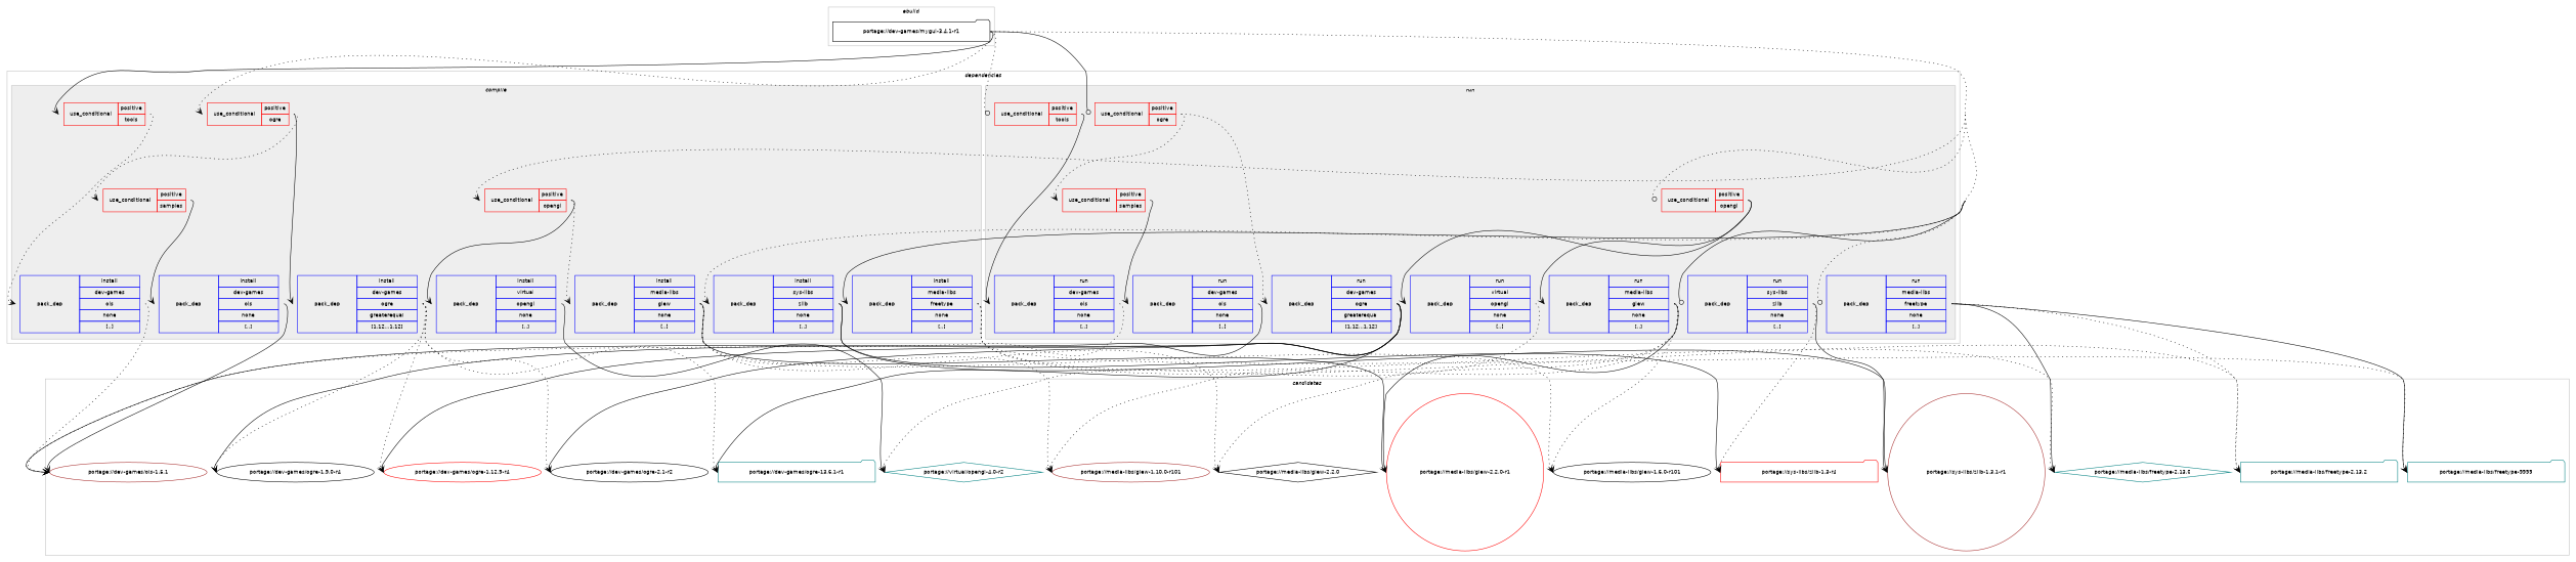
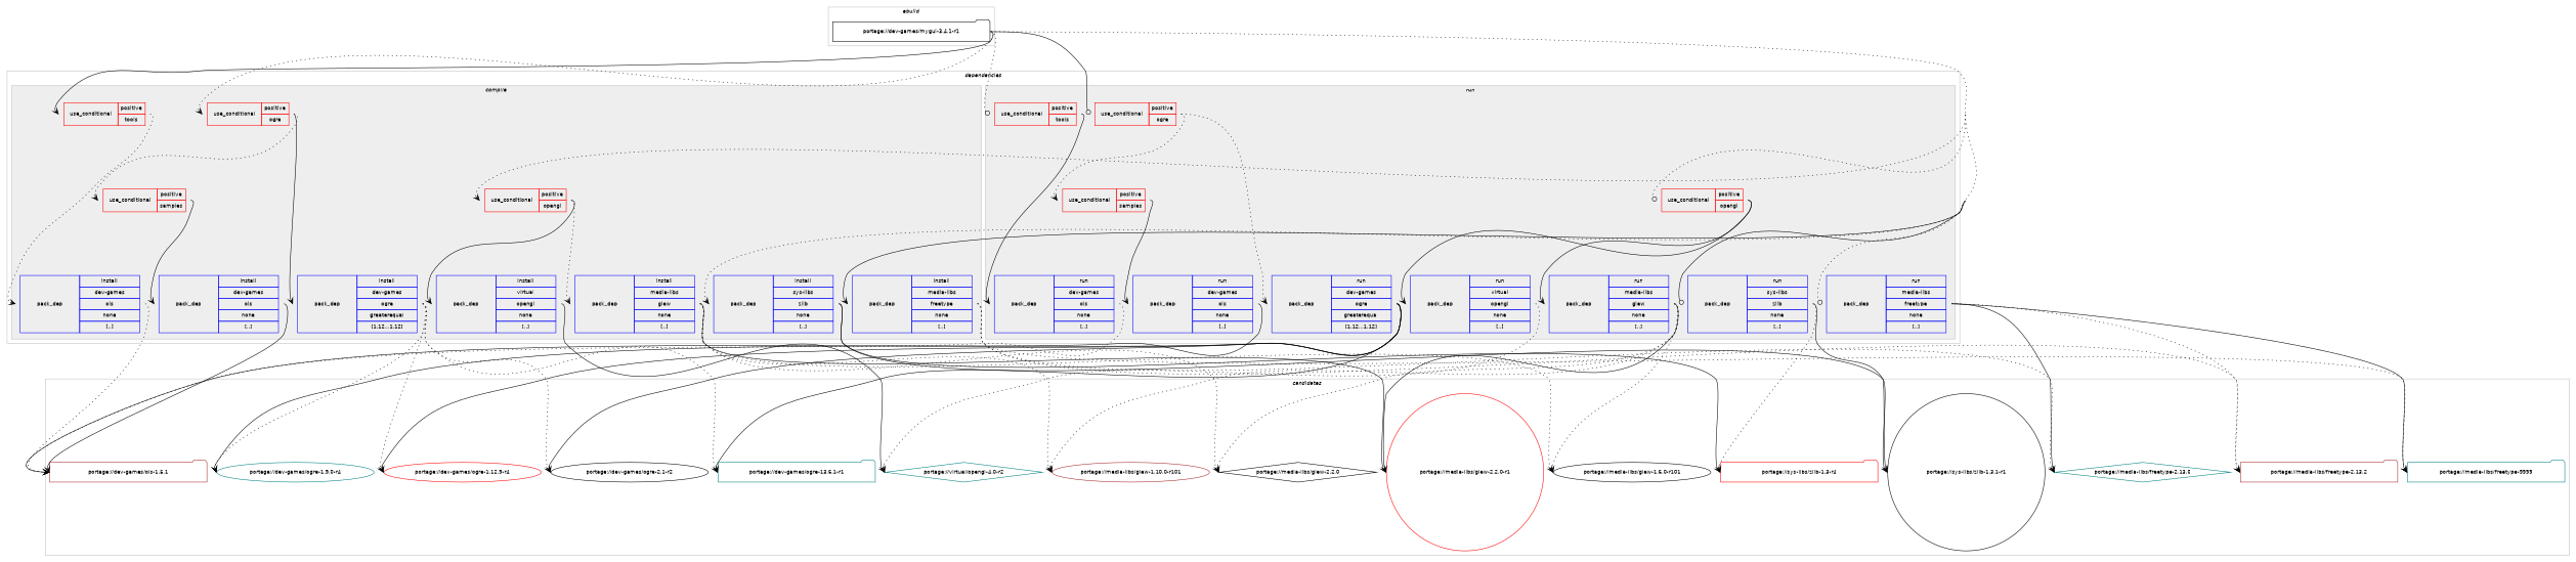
  digraph {
    compound=true
    concentrate=true
    fontname=Helvetica
    fontsize=10
    newrank=true
    rankdir=TB
    ranksep=1.5
    node [color=blue fontname=Helvetica fontsize=10 shape=none]
    edge [arrowhead=vee headport=w style=dotted tailport=e weight=100]
    n1 [color=black label="portage://dev-games/mygui-3.4.1-r1" shape=folder width=4]
    n2 [label=<<TABLE BORDER="0" CELLBORDER="1" CELLSPACING="0" CELLPADDING="4" WIDTH="220"><TR><TD ROWSPAN="6" CELLPADDING="30">pack_dep</TD></TR><TR><TD WIDTH="110">install</TD></TR><TR><TD>dev-games</TD></TR><TR><TD>ogre</TD></TR><TR><TD>greaterequal</TD></TR><TR><TD>[1.12,,,1.12]</TD></TR></TABLE>>]
    n3 [label=<<TABLE BORDER="0" CELLBORDER="1" CELLSPACING="0" CELLPADDING="4" WIDTH="220"><TR><TD ROWSPAN="6" CELLPADDING="30">pack_dep</TD></TR><TR><TD WIDTH="110">install</TD></TR><TR><TD>dev-games</TD></TR><TR><TD>ois</TD></TR><TR><TD>none</TD></TR><TR><TD>[,,]</TD></TR></TABLE>>]
    n4 [color=red label=<<TABLE BORDER="0" CELLBORDER="1" CELLSPACING="0" CELLPADDING="4"><TR><TD ROWSPAN="3" CELLPADDING="10">use_conditional</TD></TR><TR><TD>positive</TD></TR><TR><TD>samples</TD></TR></TABLE>>]
    n5 [color=red label=<<TABLE BORDER="0" CELLBORDER="1" CELLSPACING="0" CELLPADDING="4"><TR><TD ROWSPAN="3" CELLPADDING="10">use_conditional</TD></TR><TR><TD>positive</TD></TR><TR><TD>ogre</TD></TR></TABLE>>]
    n6 [label=<<TABLE BORDER="0" CELLBORDER="1" CELLSPACING="0" CELLPADDING="4" WIDTH="220"><TR><TD ROWSPAN="6" CELLPADDING="30">pack_dep</TD></TR><TR><TD WIDTH="110">install</TD></TR><TR><TD>virtual</TD></TR><TR><TD>opengl</TD></TR><TR><TD>none</TD></TR><TR><TD>[,,]</TD></TR></TABLE>>]
    n7 [label=<<TABLE BORDER="0" CELLBORDER="1" CELLSPACING="0" CELLPADDING="4" WIDTH="220"><TR><TD ROWSPAN="6" CELLPADDING="30">pack_dep</TD></TR><TR><TD WIDTH="110">install</TD></TR><TR><TD>media-libs</TD></TR><TR><TD>glew</TD></TR><TR><TD>none</TD></TR><TR><TD>[,,]</TD></TR></TABLE>>]
    n8 [color=red label=<<TABLE BORDER="0" CELLBORDER="1" CELLSPACING="0" CELLPADDING="4"><TR><TD ROWSPAN="3" CELLPADDING="10">use_conditional</TD></TR><TR><TD>positive</TD></TR><TR><TD>opengl</TD></TR></TABLE>>]
    n9 [label=<<TABLE BORDER="0" CELLBORDER="1" CELLSPACING="0" CELLPADDING="4" WIDTH="220"><TR><TD ROWSPAN="6" CELLPADDING="30">pack_dep</TD></TR><TR><TD WIDTH="110">install</TD></TR><TR><TD>dev-games</TD></TR><TR><TD>ois</TD></TR><TR><TD>none</TD></TR><TR><TD>[,,]</TD></TR></TABLE>>]
    n10 [color=red label=<<TABLE BORDER="0" CELLBORDER="1" CELLSPACING="0" CELLPADDING="4"><TR><TD ROWSPAN="3" CELLPADDING="10">use_conditional</TD></TR><TR><TD>positive</TD></TR><TR><TD>tools</TD></TR></TABLE>>]
    n11 [label=<<TABLE BORDER="0" CELLBORDER="1" CELLSPACING="0" CELLPADDING="4" WIDTH="220"><TR><TD ROWSPAN="6" CELLPADDING="30">pack_dep</TD></TR><TR><TD WIDTH="110">install</TD></TR><TR><TD>media-libs</TD></TR><TR><TD>freetype</TD></TR><TR><TD>none</TD></TR><TR><TD>[,,]</TD></TR></TABLE>>]
    n12 [label=<<TABLE BORDER="0" CELLBORDER="1" CELLSPACING="0" CELLPADDING="4" WIDTH="220"><TR><TD ROWSPAN="6" CELLPADDING="30">pack_dep</TD></TR><TR><TD WIDTH="110">install</TD></TR><TR><TD>sys-libs</TD></TR><TR><TD>zlib</TD></TR><TR><TD>none</TD></TR><TR><TD>[,,]</TD></TR></TABLE>>]
    n13 [label=<<TABLE BORDER="0" CELLBORDER="1" CELLSPACING="0" CELLPADDING="4" WIDTH="220"><TR><TD ROWSPAN="6" CELLPADDING="30">pack_dep</TD></TR><TR><TD WIDTH="110">run</TD></TR><TR><TD>dev-games</TD></TR><TR><TD>ogre</TD></TR><TR><TD>greaterequal</TD></TR><TR><TD>[1.12,,,1.12]</TD></TR></TABLE>>]
    n14 [label=<<TABLE BORDER="0" CELLBORDER="1" CELLSPACING="0" CELLPADDING="4" WIDTH="220"><TR><TD ROWSPAN="6" CELLPADDING="30">pack_dep</TD></TR><TR><TD WIDTH="110">run</TD></TR><TR><TD>dev-games</TD></TR><TR><TD>ois</TD></TR><TR><TD>none</TD></TR><TR><TD>[,,]</TD></TR></TABLE>>]
    n15 [color=red label=<<TABLE BORDER="0" CELLBORDER="1" CELLSPACING="0" CELLPADDING="4"><TR><TD ROWSPAN="3" CELLPADDING="10">use_conditional</TD></TR><TR><TD>positive</TD></TR><TR><TD>samples</TD></TR></TABLE>>]
    n16 [color=red label=<<TABLE BORDER="0" CELLBORDER="1" CELLSPACING="0" CELLPADDING="4"><TR><TD ROWSPAN="3" CELLPADDING="10">use_conditional</TD></TR><TR><TD>positive</TD></TR><TR><TD>ogre</TD></TR></TABLE>>]
    n17 [label=<<TABLE BORDER="0" CELLBORDER="1" CELLSPACING="0" CELLPADDING="4" WIDTH="220"><TR><TD ROWSPAN="6" CELLPADDING="30">pack_dep</TD></TR><TR><TD WIDTH="110">run</TD></TR><TR><TD>sys-libs</TD></TR><TR><TD>zlib</TD></TR><TR><TD>none</TD></TR><TR><TD>[,,]</TD></TR></TABLE>>]
    n18 [label=<<TABLE BORDER="0" CELLBORDER="1" CELLSPACING="0" CELLPADDING="4" WIDTH="220"><TR><TD ROWSPAN="6" CELLPADDING="30">pack_dep</TD></TR><TR><TD WIDTH="110">run</TD></TR><TR><TD>virtual</TD></TR><TR><TD>opengl</TD></TR><TR><TD>none</TD></TR><TR><TD>[,,]</TD></TR></TABLE>>]
    n19 [label=<<TABLE BORDER="0" CELLBORDER="1" CELLSPACING="0" CELLPADDING="4" WIDTH="220"><TR><TD ROWSPAN="6" CELLPADDING="30">pack_dep</TD></TR><TR><TD WIDTH="110">run</TD></TR><TR><TD>media-libs</TD></TR><TR><TD>glew</TD></TR><TR><TD>none</TD></TR><TR><TD>[,,]</TD></TR></TABLE>>]
    n20 [color=red label=<<TABLE BORDER="0" CELLBORDER="1" CELLSPACING="0" CELLPADDING="4"><TR><TD ROWSPAN="3" CELLPADDING="10">use_conditional</TD></TR><TR><TD>positive</TD></TR><TR><TD>opengl</TD></TR></TABLE>>]
    n21 [label=<<TABLE BORDER="0" CELLBORDER="1" CELLSPACING="0" CELLPADDING="4" WIDTH="220"><TR><TD ROWSPAN="6" CELLPADDING="30">pack_dep</TD></TR><TR><TD WIDTH="110">run</TD></TR><TR><TD>dev-games</TD></TR><TR><TD>ois</TD></TR><TR><TD>none</TD></TR><TR><TD>[,,]</TD></TR></TABLE>>]
    n22 [color=red label=<<TABLE BORDER="0" CELLBORDER="1" CELLSPACING="0" CELLPADDING="4"><TR><TD ROWSPAN="3" CELLPADDING="10">use_conditional</TD></TR><TR><TD>positive</TD></TR><TR><TD>tools</TD></TR></TABLE>>]
    n23 [label=<<TABLE BORDER="0" CELLBORDER="1" CELLSPACING="0" CELLPADDING="4" WIDTH="220"><TR><TD ROWSPAN="6" CELLPADDING="30">pack_dep</TD></TR><TR><TD WIDTH="110">run</TD></TR><TR><TD>media-libs</TD></TR><TR><TD>freetype</TD></TR><TR><TD>none</TD></TR><TR><TD>[,,]</TD></TR></TABLE>>]
    n24 [color=teal label="portage://dev-games/ogre-13.6.1-r1" shape=folder width=4]
    n25 [color=black label="portage://dev-games/ogre-2.1-r2" shape=ellipse width=4]
    n26 [color=red label="portage://dev-games/ogre-1.12.9-r4" shape=ellipse width=4]
-   n27 [color=black label="portage://dev-games/ogre-1.9.0-r4" shape=ellipse width=4]
-   n28 [color=brown label="portage://dev-games/ois-1.5.1" shape=ellipse width=4]
+   n27 [color=teal label="portage://dev-games/ogre-1.9.0-r4" shape=ellipse width=4]
+   n28 [color=brown label="portage://dev-games/ois-1.5.1" shape=folder width=4]
    n29 [color=teal label="portage://virtual/opengl-4.0-r2" shape=diamond width=4]
    n30 [color=red label="portage://media-libs/glew-2.2.0-r1" shape=circle width=4]
    n31 [color=black label="portage://media-libs/glew-2.2.0" shape=diamond width=4]
    n32 [color=brown label="portage://media-libs/glew-1.10.0-r101" shape=ellipse width=4]
    n33 [color=black label="portage://media-libs/glew-1.6.0-r101" shape=ellipse width=4]
    n34 [color=teal label="portage://media-libs/freetype-9999" shape=folder width=4]
-   n35 [color=teal label="portage://media-libs/freetype-2.13.2" shape=folder width=4]
+   n35 [color=brown label="portage://media-libs/freetype-2.13.2" shape=folder width=4]
    n36 [color=teal label="portage://media-libs/freetype-2.13.0" shape=diamond width=4]
-   n37 [color=brown label="portage://sys-libs/zlib-1.3.1-r1" shape=circle width=4]
+   n37 [color=black label="portage://sys-libs/zlib-1.3.1-r1" shape=circle width=4]
    n38 [color=red label="portage://sys-libs/zlib-1.3-r4" shape=folder width=4]
    subgraph cluster_1 {
      color=gray
      label=<<i>ebuild</i>>
      n1
    }
    subgraph cluster_2 {
      color=gray
      label=<<i>dependencies</i>>
      subgraph cluster_3 {
        color=gray
        fillcolor="#eeeeee"
        label=<<i>compile</i>>
        style=filled
        subgraph sub_4 {
          color=gray
          fillcolor="#eeeeee"
          label=<<i>compile</i>>
          style=filled
          n5
          subgraph sub_5 {
            color=gray
            fillcolor="#eeeeee"
            label=<<i>compile</i>>
            style=filled
            n2
          }
          subgraph sub_6 {
            color=gray
            fillcolor="#eeeeee"
            label=<<i>compile</i>>
            style=filled
            n4
            subgraph sub_7 {
              color=gray
              fillcolor="#eeeeee"
              label=<<i>compile</i>>
              style=filled
              n3
            }
          }
        }
        subgraph sub_8 {
          color=gray
          fillcolor="#eeeeee"
          label=<<i>compile</i>>
          style=filled
          n8
          subgraph sub_9 {
            color=gray
            fillcolor="#eeeeee"
            label=<<i>compile</i>>
            style=filled
            n6
          }
          subgraph sub_10 {
            color=gray
            fillcolor="#eeeeee"
            label=<<i>compile</i>>
            style=filled
            n7
          }
        }
        subgraph sub_11 {
          color=gray
          fillcolor="#eeeeee"
          label=<<i>compile</i>>
          style=filled
          n10
          subgraph sub_12 {
            color=gray
            fillcolor="#eeeeee"
            label=<<i>compile</i>>
            style=filled
            n9
          }
        }
        subgraph sub_13 {
          color=gray
          fillcolor="#eeeeee"
          label=<<i>compile</i>>
          style=filled
          n11
        }
        subgraph sub_14 {
          color=gray
          fillcolor="#eeeeee"
          label=<<i>compile</i>>
          style=filled
          n12
        }
      }
      subgraph cluster_15 {
        color=gray
        fillcolor="#eeeeee"
        label=<<i>compile and run</i>>
        style=filled
      }
      subgraph cluster_16 {
        color=gray
        fillcolor="#eeeeee"
        label=<<i>run</i>>
        style=filled
        subgraph sub_17 {
          color=gray
          fillcolor="#eeeeee"
          label=<<i>run</i>>
          style=filled
          n16
          subgraph sub_18 {
            color=gray
            fillcolor="#eeeeee"
            label=<<i>run</i>>
            style=filled
            n13
          }
          subgraph sub_19 {
            color=gray
            fillcolor="#eeeeee"
            label=<<i>run</i>>
            style=filled
            n15
            subgraph sub_20 {
              color=gray
              fillcolor="#eeeeee"
              label=<<i>run</i>>
              style=filled
              n14
            }
          }
        }
        subgraph sub_21 {
          color=gray
          fillcolor="#eeeeee"
          label=<<i>run</i>>
          style=filled
          n17
        }
        subgraph sub_22 {
          color=gray
          fillcolor="#eeeeee"
          label=<<i>run</i>>
          style=filled
          n20
          subgraph sub_23 {
            color=gray
            fillcolor="#eeeeee"
            label=<<i>run</i>>
            style=filled
            n18
          }
          subgraph sub_24 {
            color=gray
            fillcolor="#eeeeee"
            label=<<i>run</i>>
            style=filled
            n19
          }
        }
        subgraph sub_25 {
          color=gray
          fillcolor="#eeeeee"
          label=<<i>run</i>>
          style=filled
          n22
          subgraph sub_26 {
            color=gray
            fillcolor="#eeeeee"
            label=<<i>run</i>>
            style=filled
            n21
          }
        }
        subgraph sub_27 {
          color=gray
          fillcolor="#eeeeee"
          label=<<i>run</i>>
          style=filled
          n23
        }
      }
    }
    subgraph cluster_28 {
      color=gray
      label=<<i>candidates</i>>
      rank=same
      subgraph sub_29 {
        color=black
        label=<<i>candidates</i>>
        nodesep=1
        rank=same
        n24
        n25
        n26
        n27
      }
      subgraph sub_30 {
        color=black
        label=<<i>candidates</i>>
        nodesep=1
        rank=same
        n28
      }
      subgraph sub_31 {
        color=black
        label=<<i>candidates</i>>
        nodesep=1
        rank=same
        n29
      }
      subgraph sub_32 {
        color=black
        label=<<i>candidates</i>>
        nodesep=1
        rank=same
        n30
        n31
        n32
        n33
      }
      subgraph sub_33 {
        color=black
        label=<<i>candidates</i>>
        nodesep=1
        rank=same
        n28
      }
      subgraph sub_34 {
        color=black
        label=<<i>candidates</i>>
        nodesep=1
        rank=same
        n34
        n35
        n36
      }
      subgraph sub_35 {
        color=black
        label=<<i>candidates</i>>
        nodesep=1
        rank=same
        n37
        n38
      }
      subgraph sub_36 {
        color=black
        label=<<i>candidates</i>>
        nodesep=1
        rank=same
        n24
        n25
        n26
        n27
      }
      subgraph sub_37 {
        color=black
        label=<<i>candidates</i>>
        nodesep=1
        rank=same
        n28
      }
      subgraph sub_38 {
        color=black
        label=<<i>candidates</i>>
        nodesep=1
        rank=same
        n29
      }
      subgraph sub_39 {
        color=black
        label=<<i>candidates</i>>
        nodesep=1
        rank=same
        n30
        n31
        n32
        n33
      }
      subgraph sub_40 {
        color=black
        label=<<i>candidates</i>>
        nodesep=1
        rank=same
        n28
      }
      subgraph sub_41 {
        color=black
        label=<<i>candidates</i>>
        nodesep=1
        rank=same
        n34
        n35
        n36
      }
      subgraph sub_42 {
        color=black
        label=<<i>candidates</i>>
        nodesep=1
        rank=same
        n37
        n38
      }
    }
    n1 -> n5 [weight=20]
    n1 -> n8 [weight=20]
    n1 -> n10 [style=solid weight=20]
    n1 -> n11 [style=solid weight=20]
    n1 -> n12 [weight=20]
    n1 -> n16 [arrowhead=odot style=solid weight=20]
    n1 -> n17 [arrowhead=odot style=solid weight=20]
    n1 -> n20 [arrowhead=odot weight=20]
    n1 -> n22 [arrowhead=odot weight=20]
    n1 -> n23 [arrowhead=odot weight=20]
    n2 -> n24
    n2 -> n25
    n2 -> n26
    n2 -> n27
    n3 -> n28 [style=solid]
    n4 -> n3 [style=solid weight=20]
    n5 -> n2 [style=solid weight=20]
    n5 -> n4 [weight=20]
    n6 -> n29 [style=solid]
    n7 -> n30 [style=solid]
    n7 -> n31
    n7 -> n32
    n7 -> n33
    n8 -> n6 [style=solid weight=20]
    n8 -> n7 [weight=20]
    n9 -> n28
    n10 -> n9 [weight=20]
    n11 -> n34
    n11 -> n35
    n11 -> n36
    n12 -> n37 [style=solid]
    n12 -> n38 [style=solid]
    n13 -> n24 [style=solid]
    n13 -> n25 [style=solid]
    n13 -> n26 [style=solid]
    n13 -> n27 [style=solid]
    n14 -> n28 [style=solid]
    n15 -> n14 [style=solid weight=20]
    n16 -> n13 [weight=20]
    n16 -> n15 [weight=20]
    n17 -> n37 [style=solid]
    n17 -> n38
    n18 -> n29
    n19 -> n30 [style=solid]
    n19 -> n31
    n19 -> n32
    n19 -> n33
    n20 -> n18 [style=solid weight=20]
    n20 -> n19 [style=solid weight=20]
    n21 -> n28
    n22 -> n21 [style=solid weight=20]
    n23 -> n34 [style=solid]
    n23 -> n35
    n23 -> n36 [style=solid]
  }
